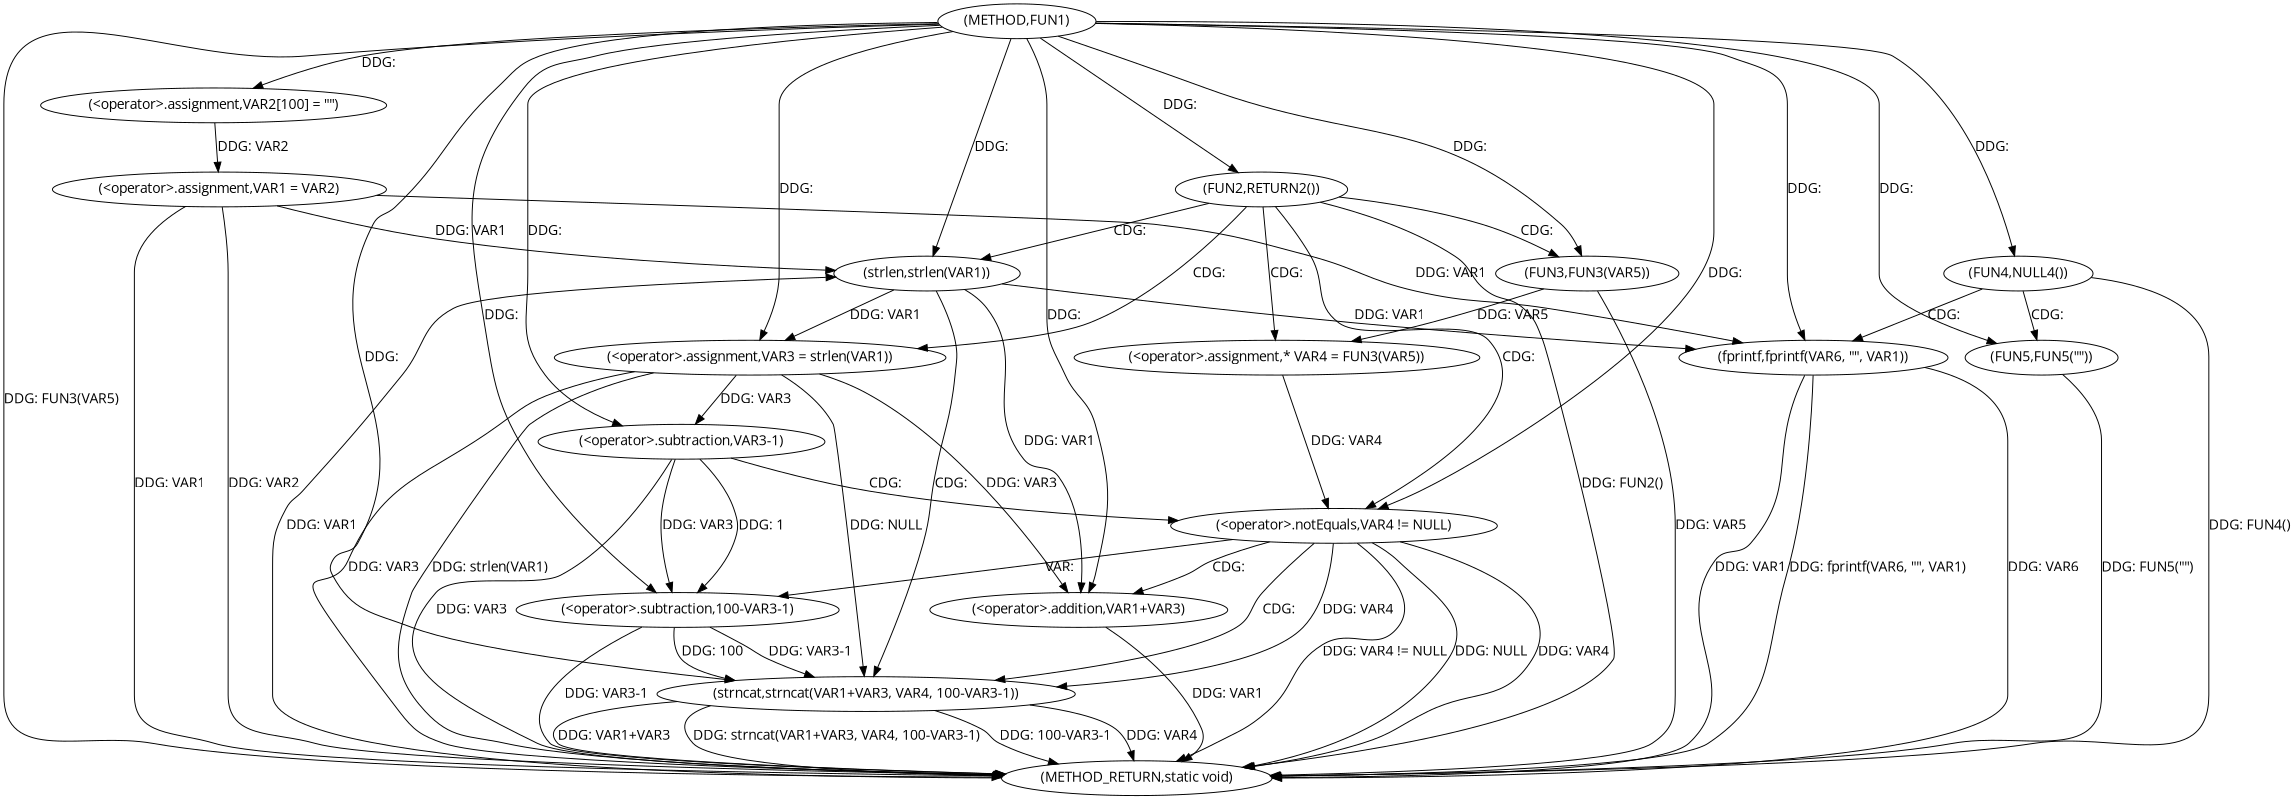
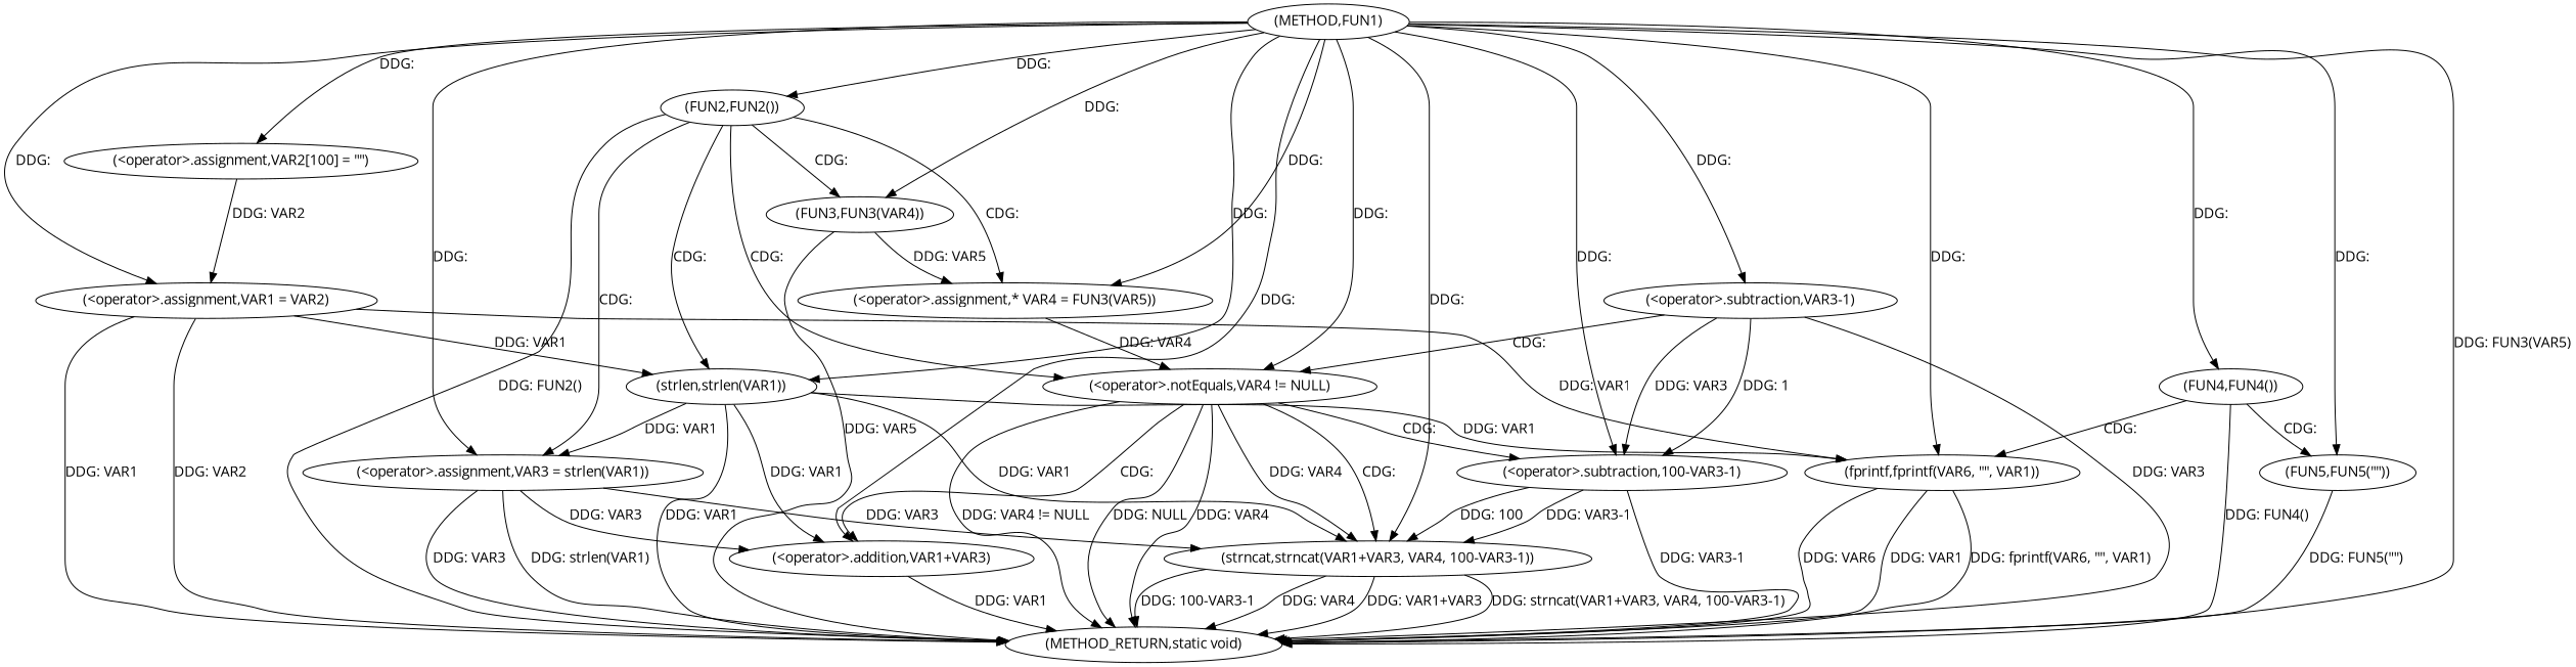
  digraph {
    fontname="Open Sans"
    node [fontname="Open Sans"]
    edge [fontname="Open Sans"]
    n1 [label="(METHOD,FUN1)"]
    n2 [label="(<operator>.assignment,VAR2[100] = \"\")"]
    n3 [label="(<operator>.assignment,VAR1 = VAR2)"]
-   n4 [label="(FUN2,RETURN2())"]
+   n4 [label="(FUN2,FUN2())"]
    n5 [label="(<operator>.assignment,VAR3 = strlen(VAR1))"]
    n6 [label="(strlen,strlen(VAR1))"]
    n7 [label="(<operator>.assignment,* VAR4 = FUN3(VAR5))"]
-   n8 [label="(FUN3,FUN3(VAR5))"]
+   n8 [label="(FUN3,FUN3(VAR4))"]
    n9 [label="(<operator>.notEquals,VAR4 != NULL)"]
    n10 [label="(strncat,strncat(VAR1+VAR3, VAR4, 100-VAR3-1))"]
    n11 [label="(<operator>.addition,VAR1+VAR3)"]
    n12 [label="(<operator>.subtraction,100-VAR3-1)"]
    n13 [label="(<operator>.subtraction,VAR3-1)"]
-   n14 [label="(FUN4,NULL4())"]
+   n14 [label="(FUN4,FUN4())"]
    n15 [label="(FUN5,FUN5(\"\"))"]
    n16 [label="(fprintf,fprintf(VAR6, \"\", VAR1))"]
    n17 [label="(METHOD_RETURN,static void)"]
    n1 -> n2 [label="DDG: "]
+   n1 -> n3 [label="DDG: "]
    n1 -> n4 [label="DDG: "]
    n1 -> n5 [label="DDG: "]
    n1 -> n6 [label="DDG: "]
+   n1 -> n7 [label="DDG: "]
    n1 -> n8 [label="DDG: "]
    n1 -> n9 [label="DDG: "]
    n1 -> n10 [label="DDG: "]
    n1 -> n11 [label="DDG: "]
    n1 -> n12 [label="DDG: "]
    n1 -> n13 [label="DDG: "]
    n1 -> n14 [label="DDG: "]
    n1 -> n15 [label="DDG: "]
    n1 -> n16 [label="DDG: "]
    n1 -> n17 [label="DDG: FUN3(VAR5)"]
    n2 -> n3 [label="DDG: VAR2"]
    n3 -> n6 [label="DDG: VAR1"]
    n3 -> n16 [label="DDG: VAR1"]
    n3 -> n17 [label="DDG: VAR1"]
    n3 -> n17 [label="DDG: VAR2"]
    n4 -> n5 [label="CDG: "]
    n4 -> n6 [label="CDG: "]
    n4 -> n7 [label="CDG: "]
    n4 -> n8 [label="CDG: "]
    n4 -> n9 [label="CDG: "]
    n4 -> n17 [label="DDG: FUN2()"]
-   n5 -> n10 [label="DDG: NULL"]
+   n5 -> n10 [label="DDG: VAR3"]
    n5 -> n11 [label="DDG: VAR3"]
-   n5 -> n13 [label="DDG: VAR3"]
    n5 -> n17 [label="DDG: strlen(VAR1)"]
    n5 -> n17 [label="DDG: VAR3"]
    n6 -> n5 [label="DDG: VAR1"]
-   n6 -> n10 [label="CDG: "]
+   n6 -> n10 [label="DDG: VAR1"]
    n6 -> n11 [label="DDG: VAR1"]
    n6 -> n16 [label="DDG: VAR1"]
-   n17 -> n6 [label="DDG: VAR1"]
+   n6 -> n17 [label="DDG: VAR1"]
    n7 -> n9 [label="DDG: VAR4"]
    n8 -> n7 [label="DDG: VAR5"]
    n8 -> n17 [label="DDG: VAR5"]
    n9 -> n10 [label="DDG: VAR4"]
    n9 -> n10 [label="CDG: "]
    n9 -> n11 [label="CDG: "]
-   n9 -> n12 [label="VAR: "]
+   n9 -> n12 [label="CDG: "]
    n9 -> n17 [label="DDG: VAR4 != NULL"]
    n9 -> n17 [label="DDG: NULL"]
    n9 -> n17 [label="DDG: VAR4"]
    n10 -> n17 [label="DDG: VAR4"]
    n10 -> n17 [label="DDG: VAR1+VAR3"]
    n10 -> n17 [label="DDG: strncat(VAR1+VAR3, VAR4, 100-VAR3-1)"]
    n10 -> n17 [label="DDG: 100-VAR3-1"]
    n11 -> n17 [label="DDG: VAR1"]
    n12 -> n10 [label="DDG: 100"]
    n12 -> n10 [label="DDG: VAR3-1"]
    n12 -> n17 [label="DDG: VAR3-1"]
    n13 -> n9 [label="CDG: "]
    n13 -> n12 [label="DDG: VAR3"]
    n13 -> n12 [label="DDG: 1"]
    n13 -> n17 [label="DDG: VAR3"]
    n14 -> n15 [label="CDG: "]
    n14 -> n16 [label="CDG: "]
    n14 -> n17 [label="DDG: FUN4()"]
    n15 -> n17 [label="DDG: FUN5(\"\")"]
    n16 -> n17 [label="DDG: VAR1"]
    n16 -> n17 [label="DDG: fprintf(VAR6, \"\", VAR1)"]
    n16 -> n17 [label="DDG: VAR6"]
  }
